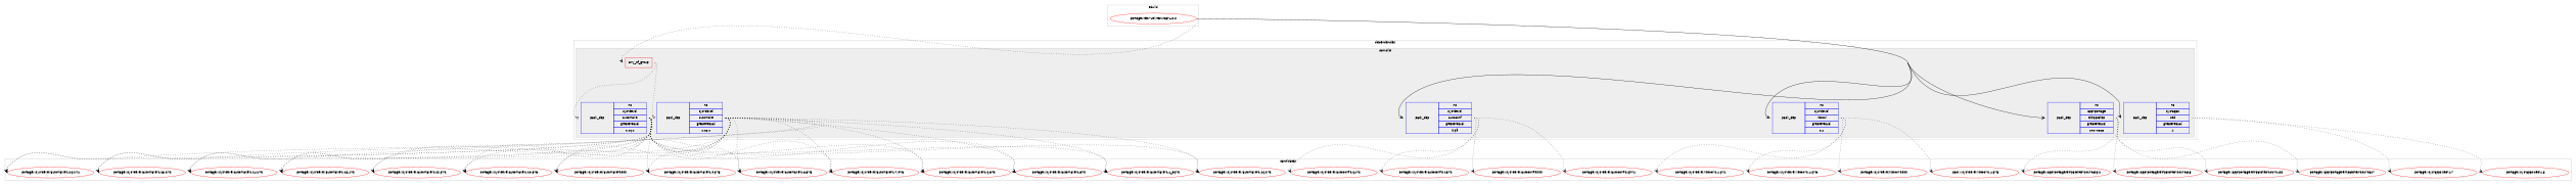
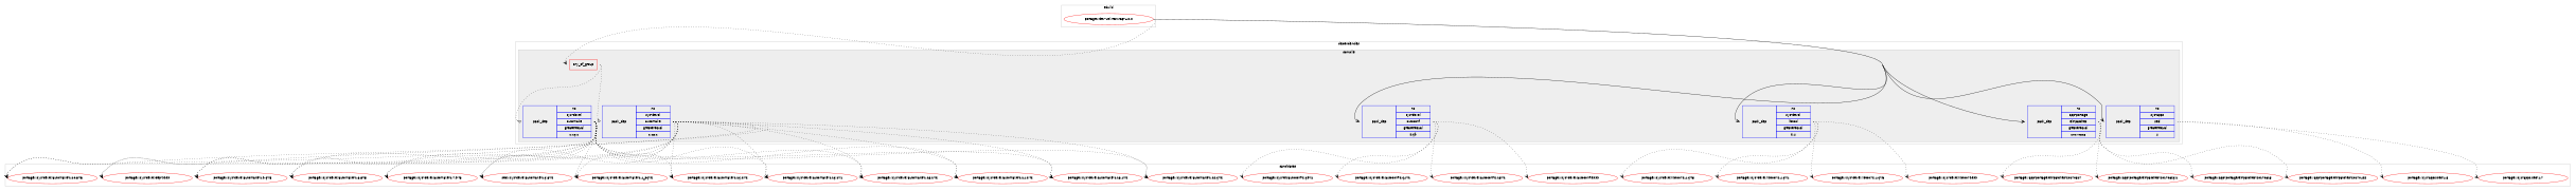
  digraph {
    compound=true
    concentrate=true
    fontname=Helvetica
    fontsize=10
    newrank=true
    rankdir=TB
    ranksep=1.5
    node [color=red fontname=Helvetica fontsize=10]
    edge [arrowhead=vee headport=w style=dotted tailport=e weight=100]
    n1 [label="portage://dev-util/reswrap-4.0.0" width=4]
    n2 [color=blue label=<<TABLE BORDER="0" CELLBORDER="1" CELLSPACING="0" CELLPADDING="4" WIDTH="220"><TR><TD ROWSPAN="6" CELLPADDING="30">pack_dep</TD></TR><TR><TD WIDTH="110">no</TD></TR><TR><TD>sys-devel</TD></TR><TR><TD>automake</TD></TR><TR><TD>greaterequal</TD></TR><TR><TD>1.16.1</TD></TR></TABLE>> shape=none]
    n3 [color=blue label=<<TABLE BORDER="0" CELLBORDER="1" CELLSPACING="0" CELLPADDING="4" WIDTH="220"><TR><TD ROWSPAN="6" CELLPADDING="30">pack_dep</TD></TR><TR><TD WIDTH="110">no</TD></TR><TR><TD>sys-devel</TD></TR><TR><TD>automake</TD></TR><TR><TD>greaterequal</TD></TR><TR><TD>1.15.1</TD></TR></TABLE>> shape=none]
    n4 [label=<<TABLE BORDER="0" CELLBORDER="1" CELLSPACING="0" CELLPADDING="4"><TR><TD CELLPADDING="10">any_of_group</TD></TR></TABLE>> shape=none]
    n5 [color=blue label=<<TABLE BORDER="0" CELLBORDER="1" CELLSPACING="0" CELLPADDING="4" WIDTH="220"><TR><TD ROWSPAN="6" CELLPADDING="30">pack_dep</TD></TR><TR><TD WIDTH="110">no</TD></TR><TR><TD>app-portage</TD></TR><TR><TD>elt-patches</TD></TR><TR><TD>greaterequal</TD></TR><TR><TD>20170815</TD></TR></TABLE>> shape=none]
    n6 [color=blue label=<<TABLE BORDER="0" CELLBORDER="1" CELLSPACING="0" CELLPADDING="4" WIDTH="220"><TR><TD ROWSPAN="6" CELLPADDING="30">pack_dep</TD></TR><TR><TD WIDTH="110">no</TD></TR><TR><TD>sys-apps</TD></TR><TR><TD>sed</TD></TR><TR><TD>greaterequal</TD></TR><TR><TD>4</TD></TR></TABLE>> shape=none]
    n7 [color=blue label=<<TABLE BORDER="0" CELLBORDER="1" CELLSPACING="0" CELLPADDING="4" WIDTH="220"><TR><TD ROWSPAN="6" CELLPADDING="30">pack_dep</TD></TR><TR><TD WIDTH="110">no</TD></TR><TR><TD>sys-devel</TD></TR><TR><TD>autoconf</TD></TR><TR><TD>greaterequal</TD></TR><TR><TD>2.69</TD></TR></TABLE>> shape=none]
    n8 [color=blue label=<<TABLE BORDER="0" CELLBORDER="1" CELLSPACING="0" CELLPADDING="4" WIDTH="220"><TR><TD ROWSPAN="6" CELLPADDING="30">pack_dep</TD></TR><TR><TD WIDTH="110">no</TD></TR><TR><TD>sys-devel</TD></TR><TR><TD>libtool</TD></TR><TR><TD>greaterequal</TD></TR><TR><TD>2.4</TD></TR></TABLE>> shape=none]
    n9 [label="portage://sys-devel/automake-1.10.3-r3" width=4]
    n10 [label="portage://sys-devel/automake-1.12.6-r2" width=4]
    n11 [label="portage://sys-devel/automake-1.13.4-r2" width=4]
    n12 [label="portage://sys-devel/automake-1.14.1-r2" width=4]
    n13 [label="portage://sys-devel/automake-1.15.1-r2" width=4]
    n14 [label="portage://sys-devel/automake-1.16.1-r4" width=4]
    n15 [label="portage://sys-devel/automake-1.16.1-r2" width=4]
    n16 [label="portage://sys-devel/automake-1.4_p6-r2" width=4]
-   n17 [label="portage://sys-devel/automake-1.5-r2" width=4]
-   n18 [label="portage://sys-devel/automake-1.6.3-r2" width=4]
+   n18 [label="sed://sys-devel/automake-1.6.3-r2" width=4]
    n19 [label="portage://sys-devel/automake-1.7.9-r3" width=4]
    n20 [label="portage://sys-devel/automake-1.8.5-r5" width=4]
    n21 [label="portage://sys-devel/automake-1.9.6-r5" width=4]
-   n22 [label="portage://sys-devel/automake-9999" width=4]
+   n22 [label="portage://sys-devel/dep-9999" width=4]
    n23 [label="portage://app-portage/elt-patches-20170317" width=4]
    n24 [label="portage://app-portage/elt-patches-20170422" width=4]
    n25 [label="portage://app-portage/elt-patches-20170815" width=4]
    n26 [label="portage://app-portage/elt-patches-20170826.1" width=4]
    n27 [label="portage://sys-apps/sed-4.5" width=4]
    n28 [label="portage://sys-apps/sed-4.7" width=4]
    n29 [label="portage://sys-devel/autoconf-2.13-r1" width=4]
    n30 [label="portage://sys-devel/autoconf-2.64-r1" width=4]
-   n31 [label="portage://sys-devel/autoconf-2.69-r4" width=4]
+   n31 [label="portage://sys-elt/autoconf-2.69-r4" width=4]
    n32 [label="portage://sys-devel/autoconf-9999" width=4]
    n33 [label="portage://sys-devel/libtool-2.4.6-r3" width=4]
    n34 [label="portage://sys-devel/libtool-2.4.6-r4" width=4]
-   n35 [label="pack://sys-devel/libtool-2.4.6-r5" width=4]
+   n35 [label="portage://sys-devel/libtool-2.4.6-r5" width=4]
    n36 [label="portage://sys-devel/libtool-9999" width=4]
    subgraph cluster_1 {
      color=gray
      label=<<i>ebuild</i>>
      rank=same
      n1
    }
    subgraph cluster_2 {
      color=gray
      label=<<i>dependencies</i>>
      subgraph cluster_3 {
        color=gray
        fillcolor="#eeeeee"
        label=<<i>compile</i>>
        style=filled
        subgraph sub_4 {
          color=gray
          fillcolor="#eeeeee"
          label=<<i>compile</i>>
          style=filled
          n4
          subgraph sub_5 {
            color=gray
            fillcolor="#eeeeee"
            label=<<i>compile</i>>
            style=filled
            n2
          }
          subgraph sub_6 {
            color=gray
            fillcolor="#eeeeee"
            label=<<i>compile</i>>
            style=filled
            n3
          }
        }
        subgraph sub_7 {
          color=gray
          fillcolor="#eeeeee"
          label=<<i>compile</i>>
          style=filled
          n5
        }
        subgraph sub_8 {
          color=gray
          fillcolor="#eeeeee"
          label=<<i>compile</i>>
          style=filled
          n6
        }
        subgraph sub_9 {
          color=gray
          fillcolor="#eeeeee"
          label=<<i>compile</i>>
          style=filled
          n7
        }
        subgraph sub_10 {
          color=gray
          fillcolor="#eeeeee"
          label=<<i>compile</i>>
          style=filled
          n8
        }
      }
      subgraph cluster_11 {
        color=gray
        fillcolor="#eeeeee"
        label=<<i>compile and run</i>>
        style=filled
      }
      subgraph cluster_12 {
        color=gray
        fillcolor="#eeeeee"
        label=<<i>run</i>>
        style=filled
      }
    }
    subgraph cluster_13 {
      color=gray
      label=<<i>candidates</i>>
      rank=same
      subgraph sub_14 {
        color=black
        label=<<i>candidates</i>>
        nodesep=1
        rank=same
        n9
        n10
        n11
        n12
        n13
        n14
        n15
        n16
-       n17
        n18
        n19
        n20
        n21
        n22
      }
      subgraph sub_15 {
        color=black
        label=<<i>candidates</i>>
        nodesep=1
        rank=same
        n9
        n10
        n11
        n12
        n13
        n14
        n15
        n16
-       n17
        n18
        n19
        n20
        n21
        n22
      }
      subgraph sub_16 {
        color=black
        label=<<i>candidates</i>>
        nodesep=1
        rank=same
        n23
        n24
        n25
        n26
      }
      subgraph sub_17 {
        color=black
        label=<<i>candidates</i>>
        nodesep=1
        rank=same
        n27
        n28
      }
      subgraph sub_18 {
        color=black
        label=<<i>candidates</i>>
        nodesep=1
        rank=same
        n29
        n30
        n31
        n32
      }
      subgraph sub_19 {
        color=black
        label=<<i>candidates</i>>
        nodesep=1
        rank=same
        n33
        n34
        n35
        n36
      }
    }
    n1 -> n4 [weight=20]
    n1 -> n5 [style=solid weight=20]
    n1 -> n6 [style=solid weight=20]
    n1 -> n7 [style=solid weight=20]
    n1 -> n8 [style=solid weight=20]
    n2 -> n9
    n2 -> n10
    n2 -> n11
    n2 -> n12
    n2 -> n13
    n2 -> n14
    n2 -> n15
    n2 -> n16
-   n2 -> n17
    n2 -> n18
    n2 -> n19
    n2 -> n20
    n2 -> n21
    n2 -> n22
    n3 -> n9
    n3 -> n10
    n3 -> n11
    n3 -> n12
    n3 -> n13
    n3 -> n14
    n3 -> n15
    n3 -> n16
-   n3 -> n17
    n3 -> n18
    n3 -> n19
    n3 -> n20
    n3 -> n21
    n3 -> n22
    n4 -> n2 [arrowhead=oinv weight=20]
    n4 -> n3 [arrowhead=oinv weight=20]
    n5 -> n23
    n5 -> n24
    n5 -> n25
    n5 -> n26
    n6 -> n27
    n6 -> n28
    n7 -> n29
    n7 -> n30
    n7 -> n31
    n7 -> n32
    n8 -> n33
    n8 -> n34
    n8 -> n35
    n8 -> n36
  }
